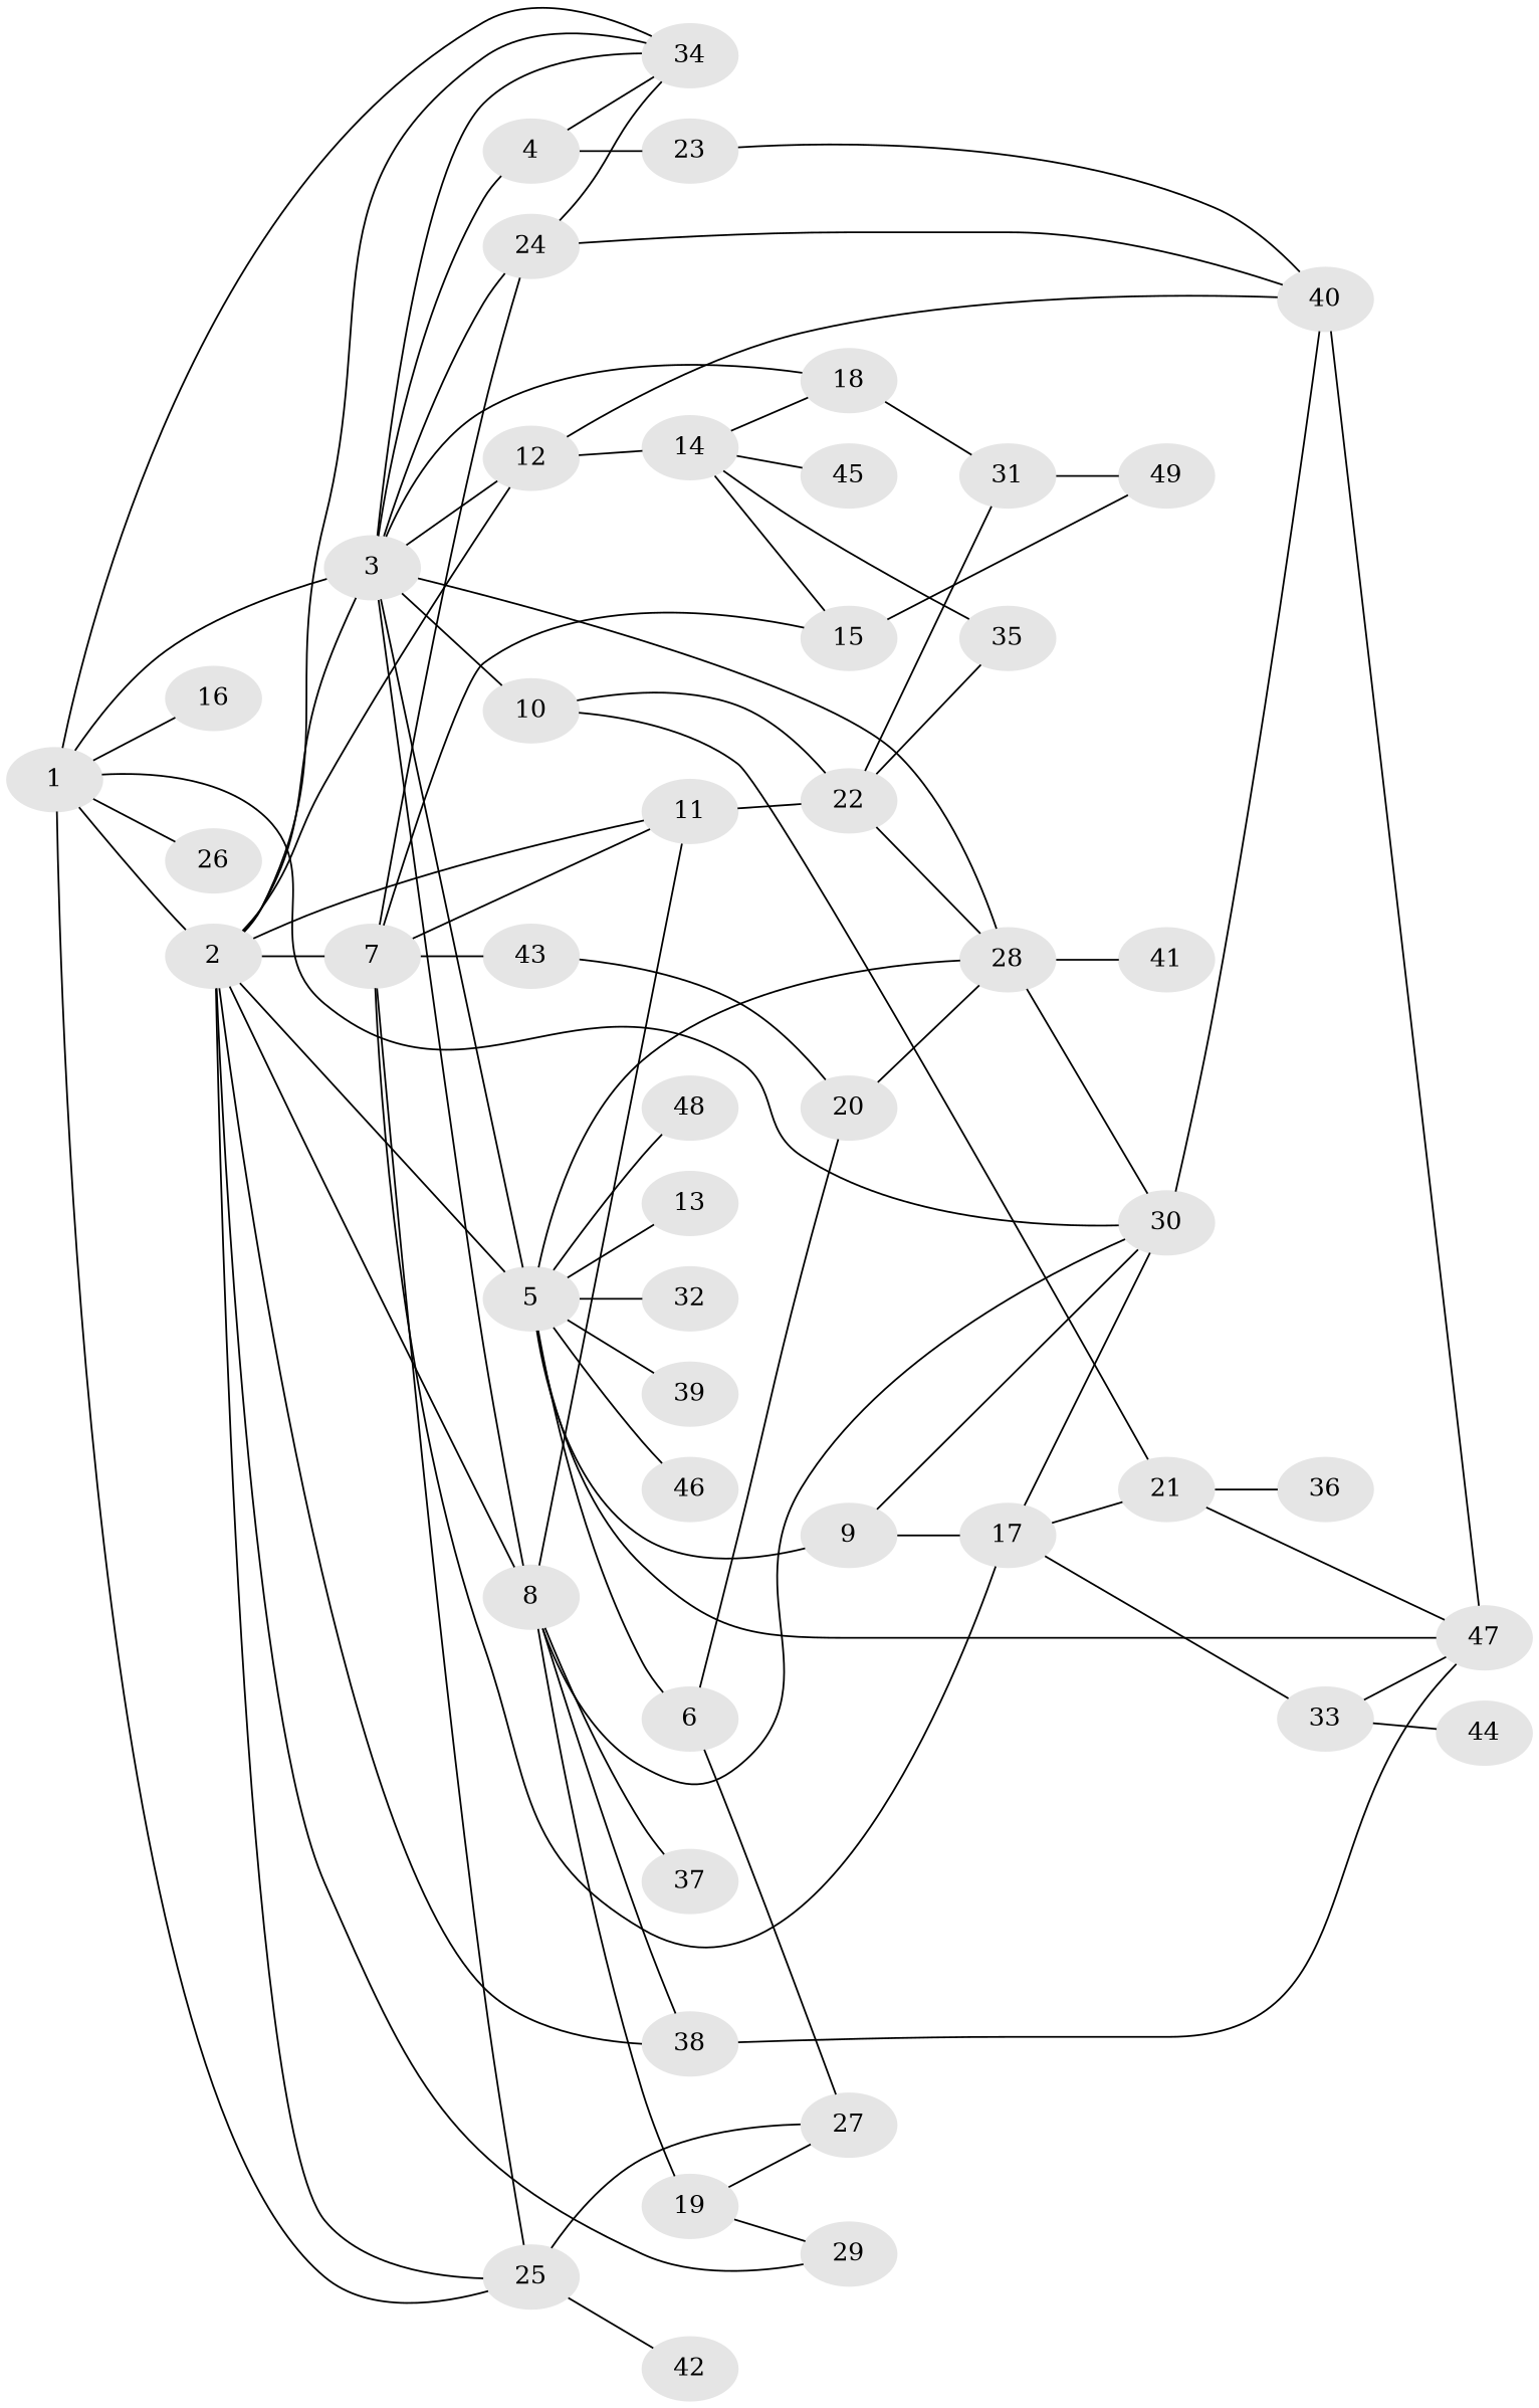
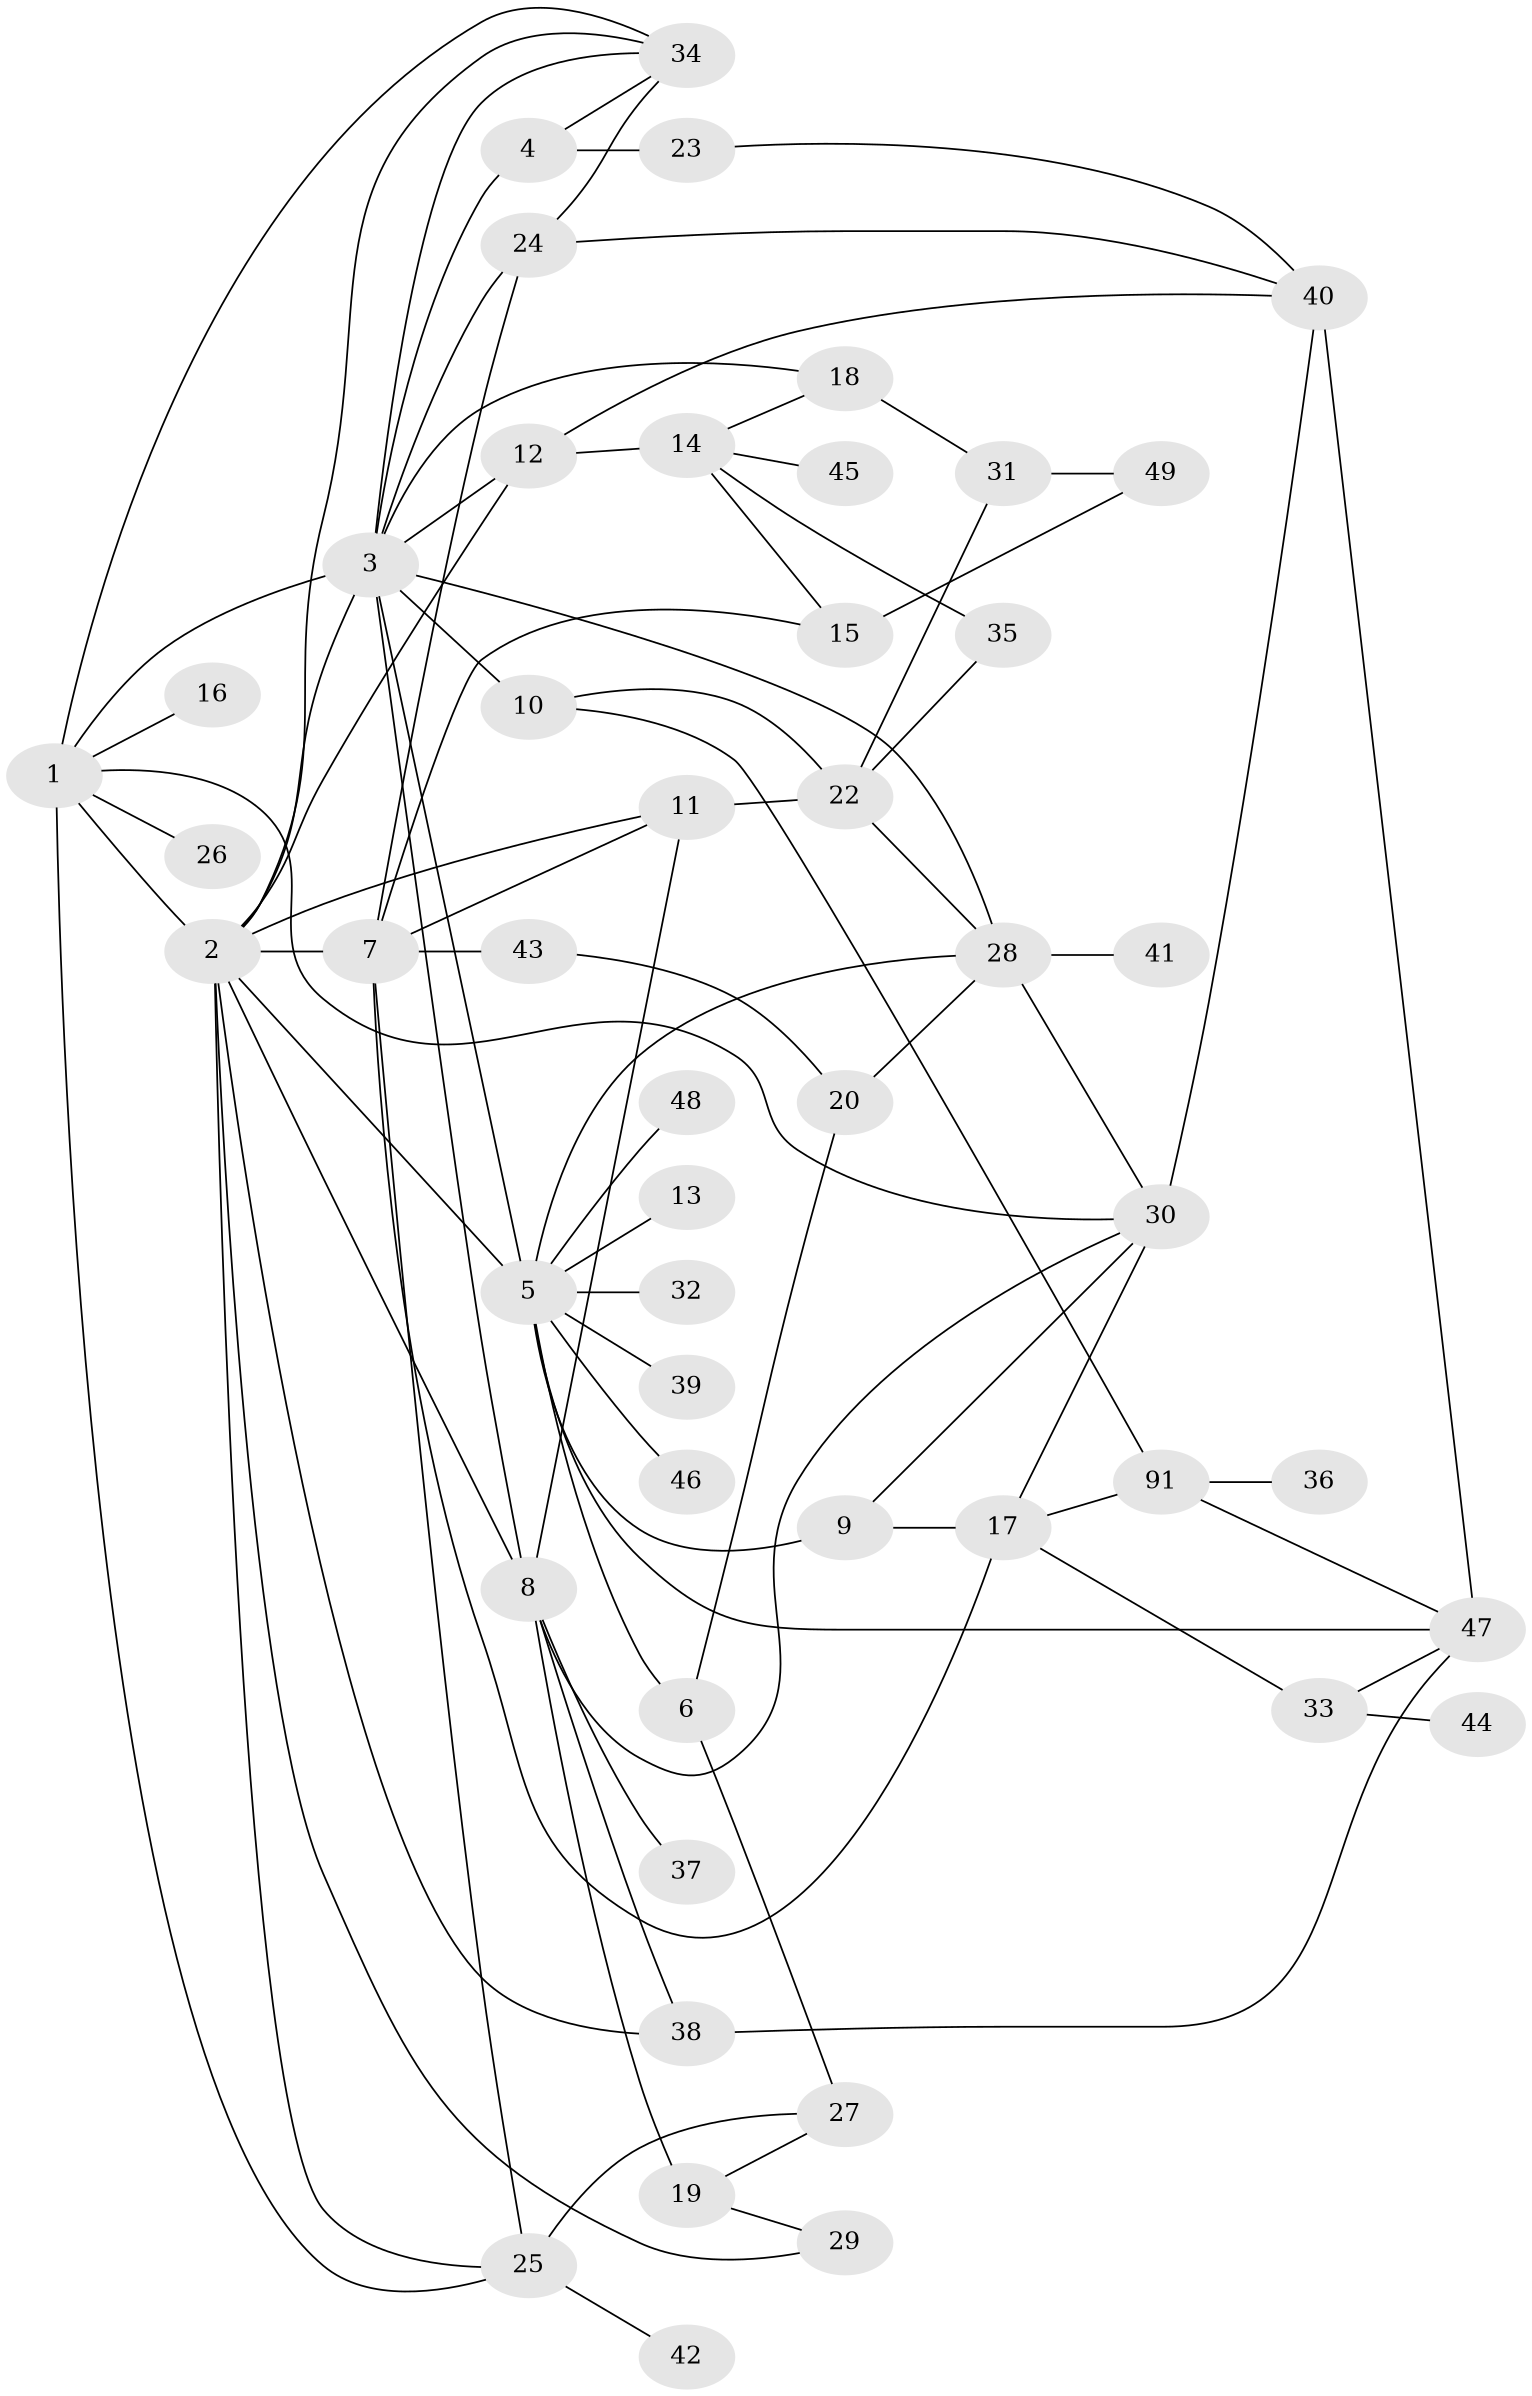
  graph {
    rankdir=LR
    node [color=gray90 style=filled]
    edge [weight=1.0]
    1
    2
    3
    16
    25
    26
    30
    34
    5
    7
    8
    11
    12
    29
    38
    4
    10
    18
    24
    28
    27
    42
    40
    6
    9
    13
    32
    39
    46
    47
    48
    15
    17
    43
    19
    37
    22
    14
    23
-   21
+   21 [label=91]
    31
    41
    20
    49
    33
    36
    35
    45
    44
    1 -- 2
    1 -- 3
    1 -- 16
    1 -- 25
    1 -- 26
    1 -- 30
    1 -- 34
    2 -- 3
    2 -- 25
    2 -- 34
    2 -- 5
    2 -- 7
    2 -- 8
    2 -- 11 [weight=5.0]
    2 -- 12
    2 -- 29
    2 -- 38
    3 -- 34
    3 -- 5
    3 -- 8
    3 -- 12
    3 -- 4
    3 -- 10 [weight=2.0]
    3 -- 18
    3 -- 24
    3 -- 28
    25 -- 27
    25 -- 42
    30 -- 40
    5 -- 28
    5 -- 6
    5 -- 9
    5 -- 13
    5 -- 32
    5 -- 39
    5 -- 46
    5 -- 47
    5 -- 48
    7 -- 25
    7 -- 11
    7 -- 24
    7 -- 15
    7 -- 17
    7 -- 43 [weight=2.0]
    8 -- 30
    8 -- 11 [weight=2.0]
    8 -- 38
    8 -- 19
    8 -- 37
    11 -- 22
    12 -- 40
    12 -- 14
    38 -- 47
    4 -- 34
    4 -- 23 [weight=3.0]
    10 -- 22
    10 -- 21
    18 -- 31
    24 -- 34
    24 -- 40
    28 -- 30
    28 -- 41
    40 -- 47
    6 -- 27
    6 -- 20 [weight=2.0]
    9 -- 30
    9 -- 17
    15 -- 49
    17 -- 30
    17 -- 21
    17 -- 33
    43 -- 20
    19 -- 29
    19 -- 27
    22 -- 28
    22 -- 31
    22 -- 35
    14 -- 18
    14 -- 15
    14 -- 35 [weight=2.0]
    14 -- 45
    23 -- 40
    21 -- 47
    21 -- 36
    31 -- 49 [weight=2.0]
    20 -- 28
    33 -- 47 [weight=2.0]
    33 -- 44
  }
